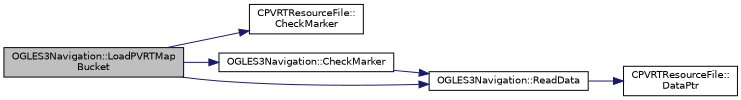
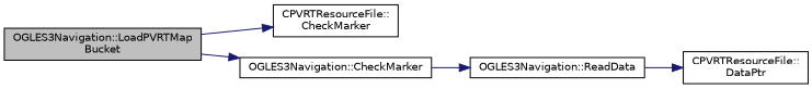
  digraph {
    rankdir=LR
    node [color=black fillcolor=white fontname=Helvetica fontsize=10 shape=record style=filled]
    edge [color=midnightblue fontname=Helvetica fontsize=10 labelfontname=Helvetica labelfontsize=10 style=solid]
    n1 [fillcolor=grey75 fontcolor=black height=0.2 label="OGLES3Navigation::LoadPVRTMap\lBucket" width=0.4]
    n2 [height=0.2 label="CPVRTResourceFile::\lCheckMarker" width=0.4]
    n3 [height=0.2 label="OGLES3Navigation::CheckMarker" width=0.4]
    n4 [height=0.2 label="OGLES3Navigation::ReadData" width=0.4]
    n5 [height=0.2 label="CPVRTResourceFile::\lDataPtr" width=0.4]
    n1 -> n2
    n1 -> n3
-   n1 -> n4
    n3 -> n4
    n4 -> n5
  }
